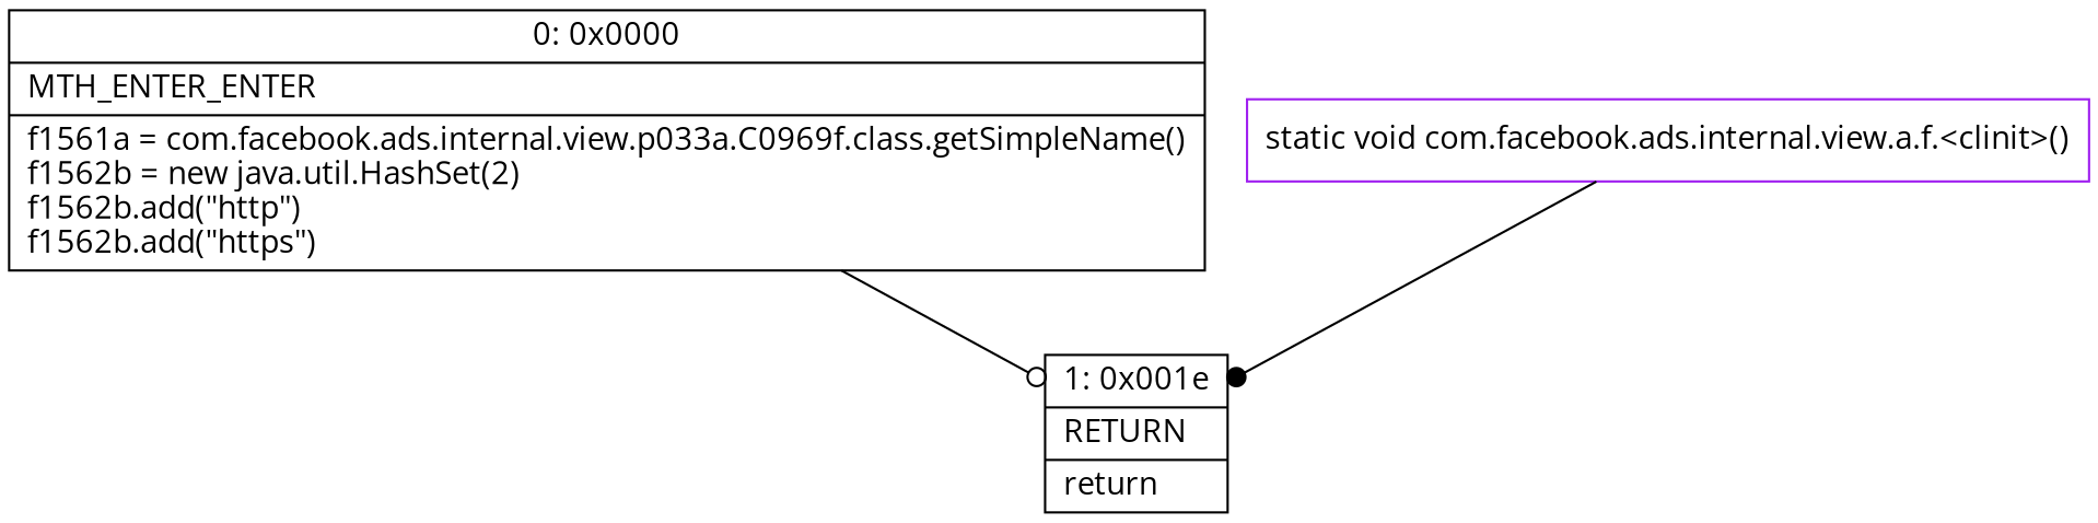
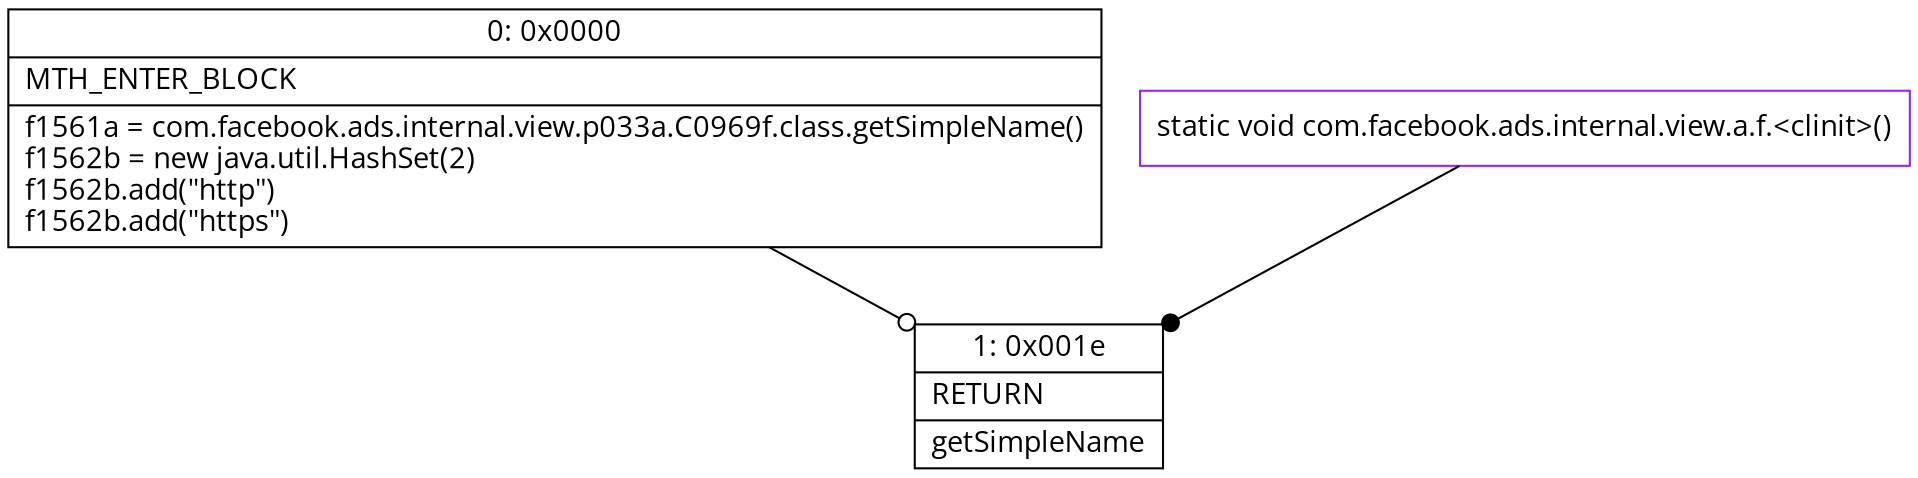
  digraph {
    fontname="Open Sans"
    node [color=black fontname="Open Sans" shape=record]
    edge [fontname="Open Sans"]
-   n1 [label="{0\:\ 0x0000|MTH_ENTER_ENTER\l|f1561a = com.facebook.ads.internal.view.p033a.C0969f.class.getSimpleName()\lf1562b = new java.util.HashSet(2)\lf1562b.add(\"http\")\lf1562b.add(\"https\")\l}"]
-   n2 [label="{1\:\ 0x001e|RETURN\l|return\l}"]
+   n1 [label="{0\:\ 0x0000|MTH_ENTER_BLOCK\l|f1561a = com.facebook.ads.internal.view.p033a.C0969f.class.getSimpleName()\lf1562b = new java.util.HashSet(2)\lf1562b.add(\"http\")\lf1562b.add(\"https\")\l}"]
+   n2 [label="{1\:\ 0x001e|RETURN\l|getSimpleName\l}"]
    n3 [color=purple label="{static void com.facebook.ads.internal.view.a.f.\<clinit\>() }"]
    n1 -> n2 [arrowhead=odot]
    n3 -> n2 [arrowhead=dot]
  }
